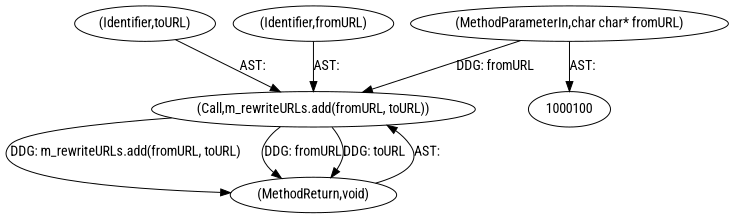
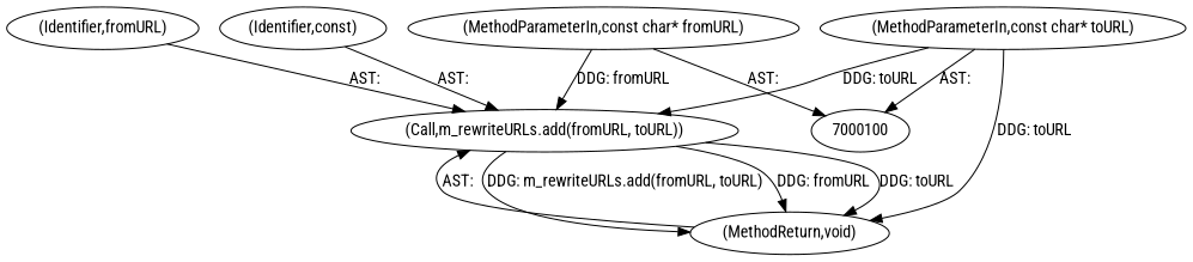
  digraph {
    fontname="Roboto Condensed"
    node [fontname="Roboto Condensed"]
    edge [fontname="Roboto Condensed"]
    n1 [label="(Call,m_rewriteURLs.add(fromURL, toURL))"]
    n2 [label="(MethodReturn,void)"]
-   n3 [label="(Identifier,toURL)"]
-   n4 [label="(MethodParameterIn,char char* fromURL)"]
-   1000100
+   n3 [label="(Identifier,const)"]
+   n4 [label="(MethodParameterIn,const char* fromURL)"]
+   1000100 [label=7000100]
+   n6 [label="(MethodParameterIn,const char* toURL)"]
    n7 [label="(Identifier,fromURL)"]
    n1 -> n2 [label="DDG: m_rewriteURLs.add(fromURL, toURL)"]
    n1 -> n2 [label="DDG: fromURL"]
    n1 -> n2 [label="DDG: toURL"]
    n2 -> n1 [label="AST: "]
    n3 -> n1 [label="AST: "]
    n4 -> n1 [label="DDG: fromURL"]
    n4 -> 1000100 [label="AST: "]
+   n6 -> n1 [label="DDG: toURL"]
+   n6 -> n2 [label="DDG: toURL"]
+   n6 -> 1000100 [label="AST: "]
    n7 -> n1 [label="AST: "]
  }
